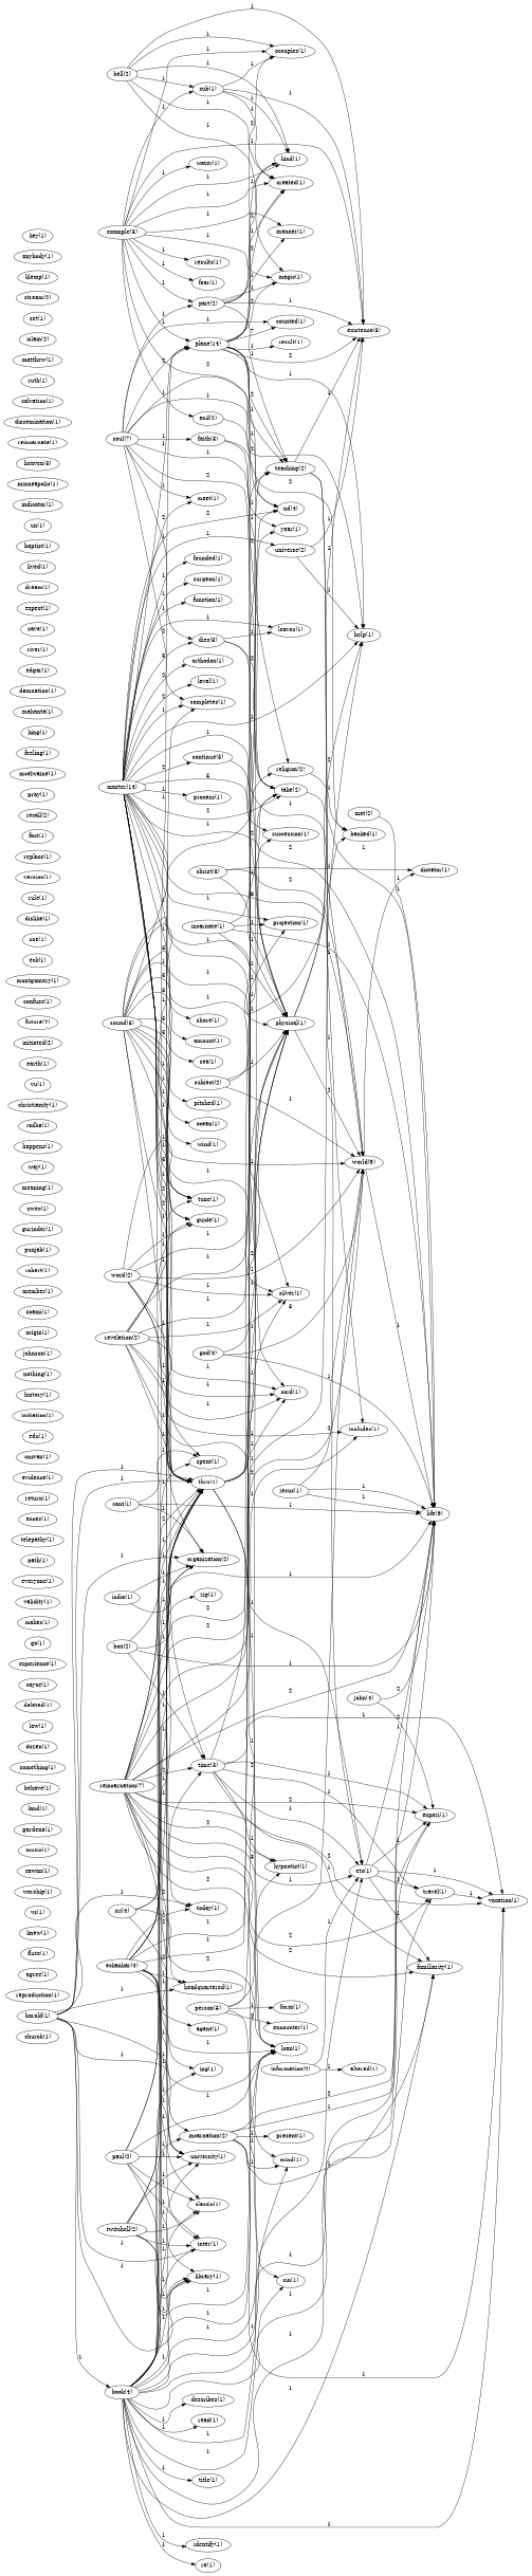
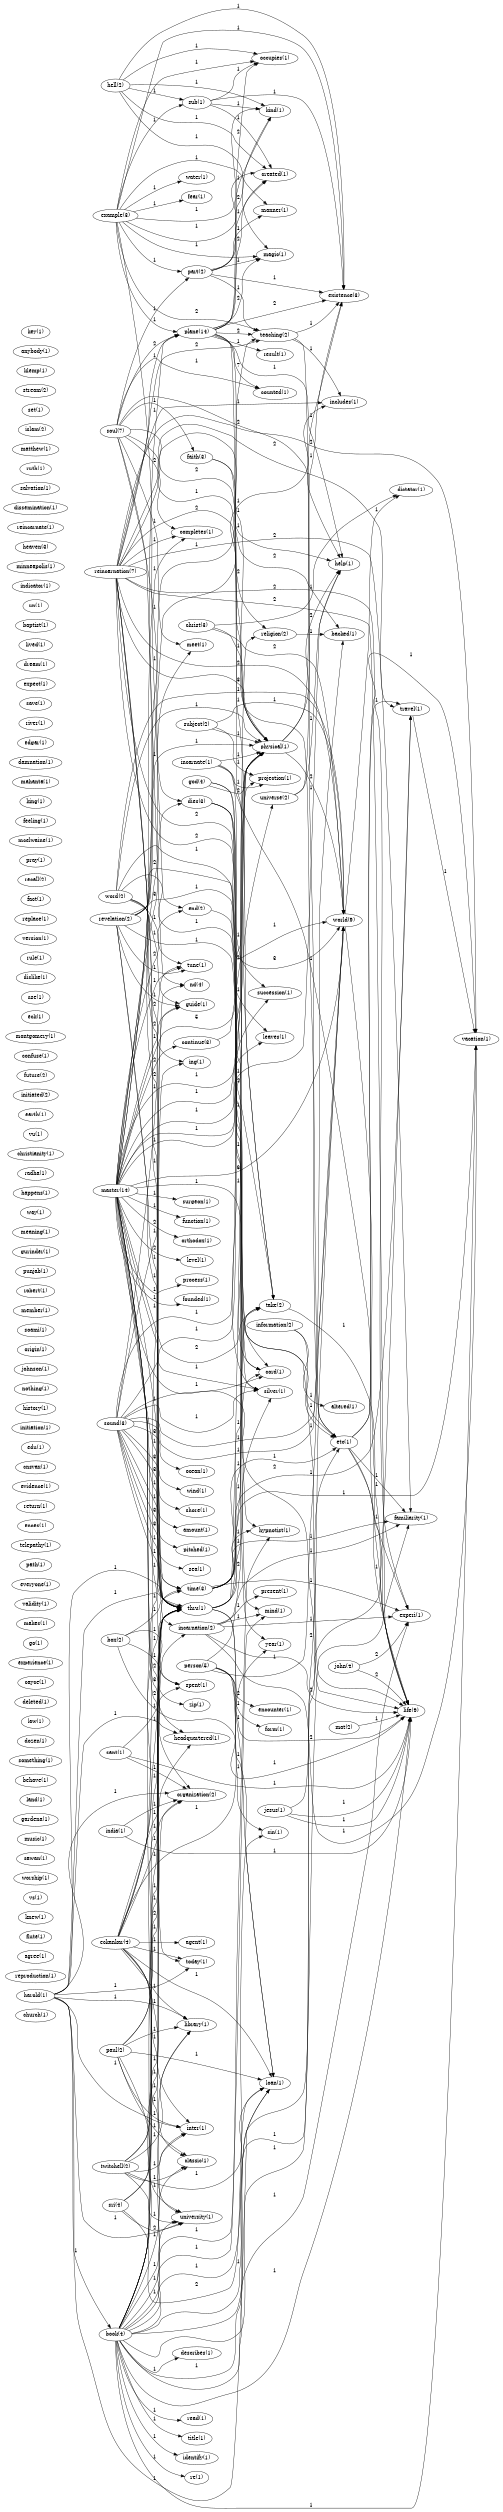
  digraph {
    rankdir=LR
    n1 [label="church(1)"]
    n2 [label="example(3)"]
    n3 [label="part(2)"]
    n4 [label="end(2)"]
    n5 [label="manner(1)"]
    n6 [label="water(1)"]
    n7 [label="plane(14)"]
    n8 [label="magic(1)"]
    n9 [label="teaching(2)"]
-   n10 [label="results(1)"]
    n11 [label="fear(1)"]
    n12 [label="sub(1)"]
    n13 [label="occupies(1)"]
    n14 [label="existence(3)"]
    n15 [label="created(1)"]
    n16 [label="kind(1)"]
    n17 [label="year(1)"]
    n18 [label="take(2)"]
    n19 [label="nd(4)"]
    n20 [label="physical(1)"]
    n21 [label="help(1)"]
    n22 [label="counted(1)"]
    n23 [label="result(1)"]
    n24 [label="etc(1)"]
    n25 [label="includes(1)"]
    n26 [label="life(9)"]
    n27 [label="world(9)"]
    n28 [label="travel(1)"]
    n29 [label="familiarity(1)"]
    n30 [label="vacation(1)"]
    n31 [label="experi(1)"]
    n32 [label="reproduction(1)"]
    n33 [label="agree(1)"]
    n34 [label="master(14)"]
    n35 [label="universe(2)"]
    n36 [label="surgeon(1)"]
    n37 [label="function(1)"]
    n38 [label="orthodox(1)"]
    n39 [label="level(1)"]
    n40 [label="process(1)"]
    n41 [label="succession(1)"]
    n42 [label="continue(3)"]
    n43 [label="projection(1)"]
    n44 [label="today(1)"]
    n45 [label="meet(1)"]
    n46 [label="founded(1)"]
    n47 [label="dies(3)"]
    n48 [label="time(3)"]
    n49 [label="thru(1)"]
    n50 [label="leaves(1)"]
    n51 [label="headquartered(1)"]
    n52 [label="tune(1)"]
    n53 [label="silver(1)"]
    n54 [label="spent(1)"]
    n55 [label="cord(1)"]
    n56 [label="organization(2)"]
    n57 [label="guide(1)"]
    n58 [label="completes(1)"]
    n59 [label="hypnotist(1)"]
    n60 [label="loan(1)"]
    n61 [label="dictator(1)"]
    n62 [label="flute(1)"]
    n63 [label="person(5)"]
    n64 [label="form(1)"]
    n65 [label="sin(1)"]
    n66 [label="encounter(1)"]
    n67 [label="knew(1)"]
    n68 [label="vs(1)"]
    n69 [label="worship(1)"]
    n70 [label="sawan(1)"]
    n71 [label="music(1)"]
    n72 [label="gardena(1)"]
    n73 [label="land(1)"]
    n74 [label="subject(2)"]
    n75 [label="harold(1)"]
    n76 [label="book(4)"]
    n77 [label="inter(1)"]
    n78 [label="library(1)"]
    n79 [label="university(1)"]
    n80 [label="identify(1)"]
    n81 [label="re(1)"]
    n82 [label="describes(1)"]
    n83 [label="read(1)"]
    n84 [label="title(1)"]
    n85 [label="ing(1)"]
    n86 [label="incarnation(2)"]
    n87 [label="classic(1)"]
    n88 [label="mind(1)"]
    n89 [label="present(1)"]
    n90 [label="behave(1)"]
    n91 [label="something(1)"]
    n92 [label="dozen(1)"]
    n93 [label="law(1)"]
    n94 [label="deleted(1)"]
    n95 [label="cayce(1)"]
    n96 [label="experience(1)"]
    n97 [label="go(1)"]
    n98 [label="makes(1)"]
    n99 [label="validity(1)"]
    n100 [label="everyone(1)"]
    n101 [label="path(1)"]
    n102 [label="telepathy(1)"]
    n103 [label="incarnate(1)"]
    n104 [label="ences(1)"]
    n105 [label="return(1)"]
    n106 [label="evidence(1)"]
    n107 [label="cnsvax(1)"]
    n108 [label="soul(7)"]
    n109 [label="faith(3)"]
    n110 [label="religion(2)"]
    n111 [label="backed(1)"]
    n112 [label="edu(1)"]
    n113 [label="initiation(1)"]
    n114 [label="history(1)"]
    n115 [label="revelation(2)"]
    n116 [label="twitchell(2)"]
    n117 [label="sound(3)"]
    n118 [label="ocean(1)"]
    n119 [label="wind(1)"]
    n120 [label="shore(1)"]
    n121 [label="amount(1)"]
    n122 [label="sea(1)"]
    n123 [label="pitched(1)"]
    n124 [label="box(2)"]
    n125 [label="zip(1)"]
    n126 [label="nothing(1)"]
    n127 [label="johnson(1)"]
    n128 [label="eckankar(4)"]
    n129 [label="agent(1)"]
    n130 [label="origin(1)"]
    n131 [label="soami(1)"]
    n132 [label="member(1)"]
    n133 [label="robert(1)"]
    n134 [label="punjab(1)"]
    n135 [label="gurinder(1)"]
-   n136 [label="uwec(1)"]
    n137 [label="information(2)"]
    n138 [label="altered(1)"]
    n139 [label="reincarnation(7)"]
    n140 [label="meaning(1)"]
    n141 [label="way(1)"]
    n142 [label="happens(1)"]
    n143 [label="radha(1)"]
    n144 [label="christianity(1)"]
    n145 [label="word(2)"]
    n146 [label="paul(2)"]
    n147 [label="vu(1)"]
    n148 [label="earth(1)"]
    n149 [label="hell(2)"]
    n150 [label="initiated(2)"]
    n151 [label="future(2)"]
    n152 [label="confuse(1)"]
    n153 [label="montgomery(1)"]
    n154 [label="eck(1)"]
    n155 [label="use(1)"]
    n156 [label="dislike(1)"]
    n157 [label="god(4)"]
    n158 [label="sant(1)"]
    n159 [label="sri(4)"]
    n160 [label="rule(1)"]
    n161 [label="version(1)"]
    n162 [label="replace(1)"]
    n163 [label="fact(1)"]
    n164 [label="christ(3)"]
    n165 [label="recall(2)"]
    n166 [label="pray(1)"]
    n167 [label="mcelwaine(1)"]
    n168 [label="feeling(1)"]
    n169 [label="king(1)"]
    n170 [label="mahanta(1)"]
    n171 [label="damnation(1)"]
    n172 [label="edgar(1)"]
    n173 [label="river(1)"]
    n174 [label="save(1)"]
    n175 [label="expect(1)"]
    n176 [label="dream(1)"]
    n177 [label="india(1)"]
    n178 [label="lived(1)"]
    n179 [label="baptist(1)"]
    n180 [label="mat(2)"]
    n181 [label="un(1)"]
    n182 [label="indicator(1)"]
    n183 [label="minneapolis(1)"]
    n184 [label="heaven(3)"]
    n185 [label="jesus(1)"]
    n186 [label="reincarnate(1)"]
    n187 [label="dissemination(1)"]
    n188 [label="salvation(1)"]
    n189 [label="ruth(1)"]
    n190 [label="matthew(1)"]
    n191 [label="john(4)"]
    n192 [label="islam(2)"]
    n193 [label="set(1)"]
    n194 [label="stream(2)"]
    n195 [label="klemp(1)"]
    n196 [label="anybody(1)"]
    n197 [label="key(1)"]
    n2 -> n3 [label=1]
    n2 -> n4 [label=1]
    n2 -> n5 [label=1]
    n2 -> n6 [label=1]
    n2 -> n7 [label=1]
    n2 -> n8 [label=1]
    n2 -> n9 [label=2]
-   n2 -> n10 [label=1]
    n2 -> n11 [label=1]
    n2 -> n12 [label=1]
    n2 -> n13 [label=1]
    n2 -> n14 [label=1]
    n2 -> n15 [label=1]
    n2 -> n16 [label=1]
    n3 -> n5 [label=1]
    n3 -> n8 [label=1]
    n3 -> n9 [label=1]
    n3 -> n14 [label=1]
    n3 -> n15 [label=1]
    n3 -> n16 [label=1]
    n4 -> n17 [label=1]
    n7 -> n8 [label=2]
    n7 -> n9 [label=2]
    n7 -> n13 [label=2]
    n7 -> n14 [label=2]
    n7 -> n15 [label=2]
    n7 -> n16 [label=2]
    n7 -> n18 [label=1]
-   n7 -> n19 [label=1]
    n7 -> n20 [label=1]
    n7 -> n21 [label=1]
    n7 -> n22 [label=7]
    n7 -> n23 [label=1]
    n9 -> n14 [label=1]
    n9 -> n24 [label=1]
    n9 -> n25 [label=1]
    n12 -> n13 [label=1]
    n12 -> n14 [label=1]
    n12 -> n15 [label=1]
    n12 -> n16 [label=1]
    n18 -> n26 [label=1]
    n20 -> n14 [label=1]
    n20 -> n21 [label=2]
    n20 -> n27 [label=2]
    n24 -> n26 [label=1]
    n24 -> n28 [label=1]
    n24 -> n29 [label=1]
    n24 -> n30 [label=1]
    n24 -> n31 [label=1]
    n27 -> n26 [label=1]
    n27 -> n61 [label=1]
    n28 -> n30 [label=1]
    n34 -> n7 [label=1]
    n34 -> n18 [label=2]
-   n34 -> n19 [label=2]
+   n34 -> n4 [label=2]
    n34 -> n20 [label=5]
    n34 -> n21 [label=1]
    n34 -> n26 [label=2]
    n34 -> n27 [label=6]
    n34 -> n35 [label=1]
    n34 -> n36 [label=1]
    n34 -> n37 [label=1]
    n34 -> n38 [label=2]
    n34 -> n39 [label=2]
    n34 -> n40 [label=1]
    n34 -> n41 [label=1]
    n34 -> n42 [label=2]
    n34 -> n43 [label=1]
    n34 -> n44 [label=2]
    n34 -> n45 [label=2]
    n34 -> n46 [label=1]
    n34 -> n47 [label=3]
    n34 -> n48 [label=1]
    n34 -> n49 [label=1]
    n34 -> n49 [label=1]
    n34 -> n50 [label=1]
    n34 -> n51 [label=2]
    n34 -> n52 [label=1]
    n34 -> n53 [label=1]
    n34 -> n54 [label=1]
    n34 -> n55 [label=1]
    n34 -> n56 [label=3]
    n34 -> n57 [label=1]
    n34 -> n58 [label=1]
    n35 -> n14 [label=1]
    n35 -> n21 [label=1]
    n42 -> n20 [label=2]
    n47 -> n18 [label=2]
    n47 -> n27 [label=1]
    n47 -> n50 [label=1]
    n48 -> n18 [label=1]
    n48 -> n24 [label=1]
    n48 -> n28 [label=1]
    n48 -> n29 [label=1]
    n48 -> n30 [label=1]
    n48 -> n31 [label=1]
    n48 -> n59 [label=1]
    n49 -> n20 [label=1]
    n49 -> n20 [label=1]
    n49 -> n53 [label=1]
    n49 -> n55 [label=1]
    n49 -> n60 [label=1]
    n49 -> n60 [label=1]
    n63 -> n18 [label=2]
+   n63 -> n26 [label=2]
    n63 -> n27 [label=1]
    n63 -> n64 [label=1]
    n63 -> n65 [label=1]
    n63 -> n66 [label=2]
    n74 -> n20 [label=1]
    n74 -> n27 [label=1]
    n74 -> n43 [label=1]
    n75 -> n44 [label=1]
    n75 -> n49 [label=1]
    n75 -> n49 [label=1]
    n75 -> n51 [label=1]
    n75 -> n56 [label=1]
    n75 -> n60 [label=1]
    n75 -> n76 [label=1]
    n75 -> n77 [label=1]
    n75 -> n78 [label=1]
    n75 -> n79 [label=1]
    n76 -> n24 [label=1]
    n76 -> n26 [label=1]
    n76 -> n28 [label=1]
    n76 -> n29 [label=1]
    n76 -> n30 [label=1]
    n76 -> n31 [label=1]
    n76 -> n48 [label=1]
    n76 -> n49 [label=1]
    n76 -> n49 [label=1]
    n76 -> n59 [label=1]
    n76 -> n60 [label=1]
    n76 -> n65 [label=1]
    n76 -> n77 [label=1]
    n76 -> n78 [label=1]
    n76 -> n79 [label=1]
    n76 -> n80 [label=1]
    n76 -> n81 [label=1]
    n76 -> n82 [label=1]
    n76 -> n83 [label=1]
    n76 -> n84 [label=1]
    n76 -> n85 [label=1]
    n76 -> n86 [label=1]
    n76 -> n87 [label=1]
    n76 -> n88 [label=1]
    n86 -> n26 [label=2]
    n86 -> n29 [label=1]
    n86 -> n30 [label=1]
    n86 -> n31 [label=1]
    n86 -> n88 [label=1]
    n86 -> n89 [label=1]
    n103 -> n20 [label=1]
    n103 -> n26 [label=1]
    n103 -> n41 [label=1]
    n103 -> n43 [label=1]
    n108 -> n3 [label=1]
    n108 -> n7 [label=2]
    n108 -> n18 [label=1]
    n108 -> n19 [label=1]
    n108 -> n20 [label=2]
    n108 -> n21 [label=2]
    n108 -> n22 [label=1]
    n108 -> n45 [label=1]
    n108 -> n47 [label=1]
    n108 -> n58 [label=2]
    n108 -> n109 [label=1]
    n109 -> n110 [label=2]
    n109 -> n111 [label=2]
    n110 -> n111 [label=1]
    n115 -> n9 [label=1]
    n115 -> n20 [label=1]
    n115 -> n24 [label=1]
    n115 -> n25 [label=1]
    n115 -> n49 [label=1]
    n115 -> n49 [label=1]
    n115 -> n52 [label=1]
    n115 -> n53 [label=1]
    n115 -> n55 [label=1]
    n115 -> n57 [label=1]
    n116 -> n49 [label=1]
    n116 -> n49 [label=1]
    n116 -> n60 [label=1]
    n116 -> n77 [label=1]
    n116 -> n78 [label=1]
    n116 -> n79 [label=1]
    n116 -> n87 [label=1]
    n117 -> n20 [label=1]
    n117 -> n27 [label=1]
    n117 -> n49 [label=1]
    n117 -> n49 [label=1]
    n117 -> n52 [label=1]
    n117 -> n53 [label=1]
    n117 -> n55 [label=1]
    n117 -> n57 [label=1]
    n117 -> n110 [label=1]
    n117 -> n111 [label=1]
    n117 -> n118 [label=3]
    n117 -> n119 [label=3]
    n117 -> n120 [label=3]
    n117 -> n121 [label=1]
    n117 -> n122 [label=3]
    n117 -> n123 [label=3]
    n124 -> n26 [label=1]
    n124 -> n48 [label=1]
    n124 -> n54 [label=1]
    n124 -> n125 [label=1]
    n128 -> n17 [label=1]
    n128 -> n19 [label=1]
    n128 -> n44 [label=1]
    n128 -> n49 [label=1]
    n128 -> n49 [label=1]
    n128 -> n51 [label=1]
    n128 -> n56 [label=1]
    n128 -> n60 [label=1]
    n128 -> n77 [label=1]
    n128 -> n78 [label=1]
    n128 -> n79 [label=1]
    n128 -> n87 [label=1]
    n128 -> n129 [label=1]
    n137 -> n24 [label=1]
    n137 -> n138 [label=1]
    n139 -> n7 [label=1]
    n139 -> n9 [label=2]
    n139 -> n20 [label=2]
    n139 -> n21 [label=1]
    n139 -> n24 [label=3]
    n139 -> n25 [label=1]
    n139 -> n26 [label=2]
    n139 -> n27 [label=2]
    n139 -> n28 [label=2]
    n139 -> n29 [label=2]
    n139 -> n30 [label=2]
    n139 -> n31 [label=2]
    n139 -> n48 [label=2]
    n139 -> n58 [label=1]
    n139 -> n59 [label=2]
    n139 -> n85 [label=2]
    n139 -> n86 [label=2]
    n139 -> n88 [label=2]
    n145 -> n20 [label=1]
    n145 -> n27 [label=1]
    n145 -> n49 [label=1]
    n145 -> n49 [label=1]
    n145 -> n52 [label=1]
    n145 -> n53 [label=1]
    n145 -> n55 [label=1]
    n145 -> n57 [label=1]
    n146 -> n49 [label=1]
    n146 -> n49 [label=1]
    n146 -> n60 [label=1]
    n146 -> n77 [label=1]
    n146 -> n78 [label=1]
    n146 -> n79 [label=1]
    n146 -> n87 [label=1]
    n149 -> n8 [label=1]
    n149 -> n12 [label=1]
    n149 -> n13 [label=1]
    n149 -> n14 [label=1]
    n149 -> n15 [label=1]
    n149 -> n16 [label=1]
    n157 -> n20 [label=2]
    n157 -> n26 [label=1]
    n157 -> n27 [label=3]
    n158 -> n26 [label=1]
    n158 -> n54 [label=1]
    n158 -> n56 [label=1]
    n159 -> n49 [label=2]
    n159 -> n56 [label=1]
    n159 -> n60 [label=2]
    n159 -> n79 [label=2]
    n164 -> n20 [label=1]
    n164 -> n27 [label=2]
    n164 -> n61 [label=1]
    n177 -> n26 [label=1]
    n177 -> n56 [label=1]
    n180 -> n26 [label=1]
    n185 -> n26 [label=1]
    n185 -> n26 [label=1]
    n185 -> n27 [label=2]
    n191 -> n26 [label=2]
    n191 -> n31 [label=2]
  }
